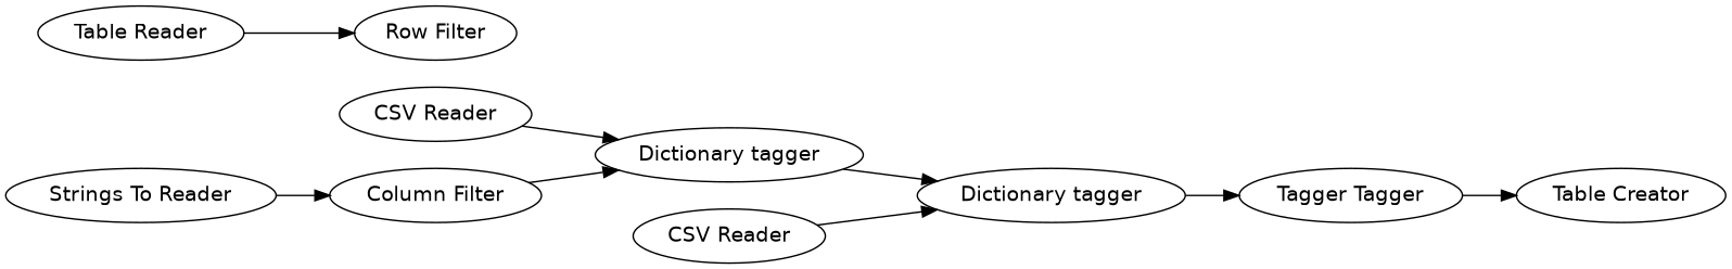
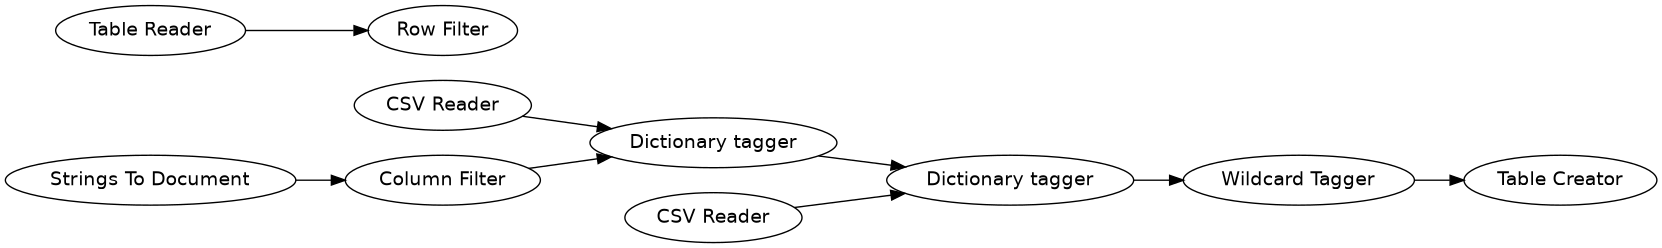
  digraph {
    fontname="DejaVu Sans"
    rankdir=LR
    node [fontname="DejaVu Sans"]
    edge [fontname="DejaVu Sans"]
    n1 [label="CSV Reader"]
    n2 [label="Dictionary tagger"]
    n3 [label="Dictionary tagger"]
-   n4 [label="Tagger Tagger"]
-   n5 [label="Strings To Reader"]
+   n4 [label="Wildcard Tagger"]
+   n5 [label="Strings To Document"]
    n6 [label="Column Filter"]
    n7 [label="Table Creator"]
    n8 [label="Row Filter"]
    n9 [label="Table Reader"]
    n10 [label="CSV Reader"]
    n1 -> n2
    n2 -> n3
    n3 -> n4
    n4 -> n7
    n5 -> n6
    n6 -> n2
    n9 -> n8
    n10 -> n3
  }
